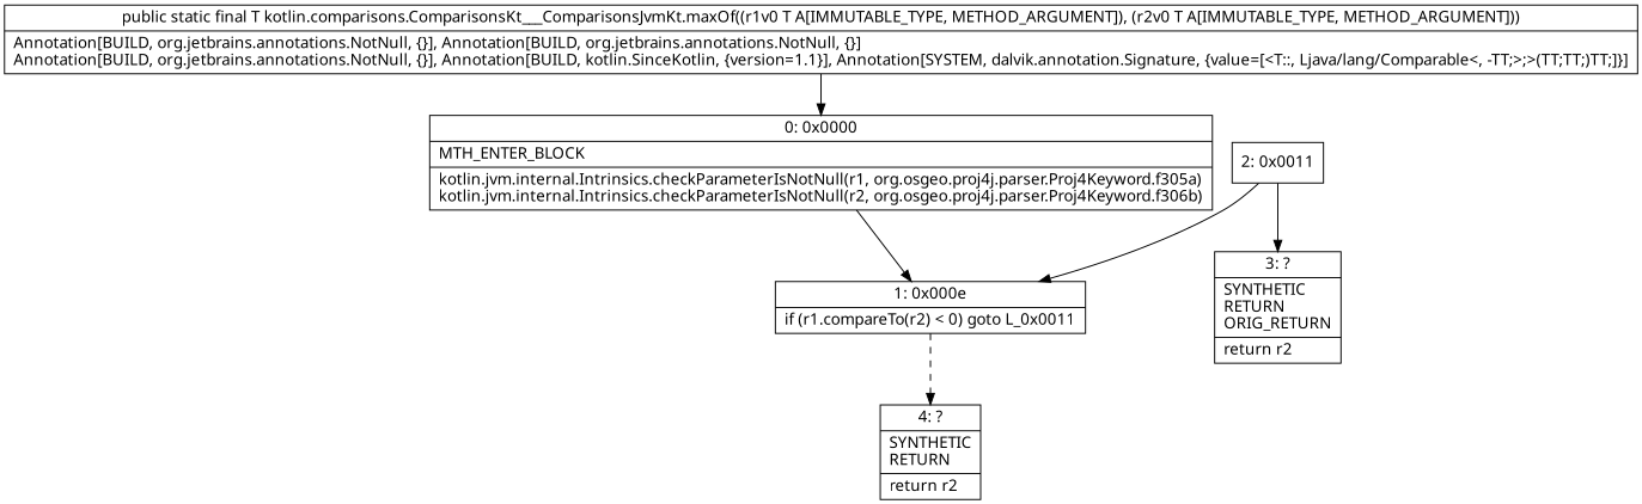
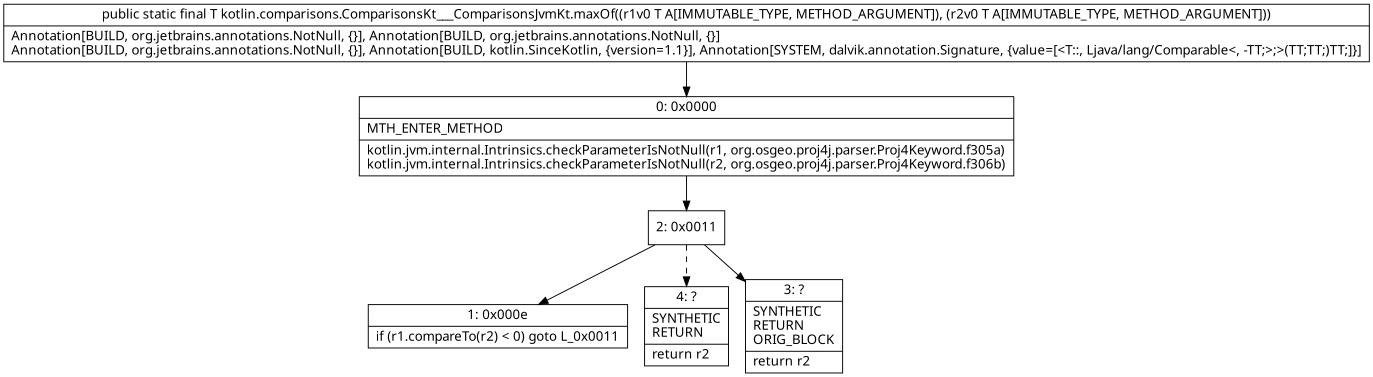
  digraph {
    fontname="Noto Sans"
    node [fontname="Noto Sans" shape=record]
    edge [fontname="Noto Sans"]
-   n1 [label="{0\:\ 0x0000|MTH_ENTER_BLOCK\l|kotlin.jvm.internal.Intrinsics.checkParameterIsNotNull(r1, org.osgeo.proj4j.parser.Proj4Keyword.f305a)\lkotlin.jvm.internal.Intrinsics.checkParameterIsNotNull(r2, org.osgeo.proj4j.parser.Proj4Keyword.f306b)\l}"]
+   n1 [label="{0\:\ 0x0000|MTH_ENTER_METHOD\l|kotlin.jvm.internal.Intrinsics.checkParameterIsNotNull(r1, org.osgeo.proj4j.parser.Proj4Keyword.f305a)\lkotlin.jvm.internal.Intrinsics.checkParameterIsNotNull(r2, org.osgeo.proj4j.parser.Proj4Keyword.f306b)\l}"]
    n2 [label="{1\:\ 0x000e|if (r1.compareTo(r2) \< 0) goto L_0x0011\l}"]
    n3 [label="{4\:\ ?|SYNTHETIC\lRETURN\l|return r2\l}"]
    n4 [label="{2\:\ 0x0011}"]
-   n5 [label="{3\:\ ?|SYNTHETIC\lRETURN\lORIG_RETURN\l|return r2\l}"]
+   n5 [label="{3\:\ ?|SYNTHETIC\lRETURN\lORIG_BLOCK\l|return r2\l}"]
    n6 [label="{public static final T kotlin.comparisons.ComparisonsKt___ComparisonsJvmKt.maxOf((r1v0 T A[IMMUTABLE_TYPE, METHOD_ARGUMENT]), (r2v0 T A[IMMUTABLE_TYPE, METHOD_ARGUMENT]))  | Annotation[BUILD, org.jetbrains.annotations.NotNull, \{\}], Annotation[BUILD, org.jetbrains.annotations.NotNull, \{\}]\lAnnotation[BUILD, org.jetbrains.annotations.NotNull, \{\}], Annotation[BUILD, kotlin.SinceKotlin, \{version=1.1\}], Annotation[SYSTEM, dalvik.annotation.Signature, \{value=[\<T::, Ljava\/lang\/Comparable\<, \-TT;\>;\>(TT;TT;)TT;]\}]\l}"]
-   n1 -> n2
-   n2 -> n3 [style=dashed]
+   n1 -> n4
+   n4 -> n3 [style=dashed]
    n4 -> n2
    n4 -> n5
    n6 -> n1
  }
